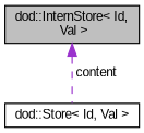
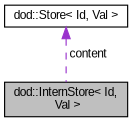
  digraph {
    fontname="Liberation Sans"
    node [color=black fontname="Liberation Sans" fontsize=10 shape=record style=filled]
    n1 [fillcolor=grey75 fontcolor=black height=0.2 label="dod::InternStore\< Id,\l Val \>" width=0.4]
    n2 [fillcolor=white height=0.2 label="dod::Store\< Id, Val \>" width=0.4]
-   n1 -> n2 [color=darkorchid3 dir=back fontname="Liberation Sans" fontsize=10 label=" content" labelfontname=Helvetica labelfontsize=10 style=dashed]
+   n2 -> n1 [color=darkorchid3 dir=back fontname="Liberation Sans" fontsize=10 label=" content" labelfontname=Helvetica labelfontsize=10 style=dashed]
  }
